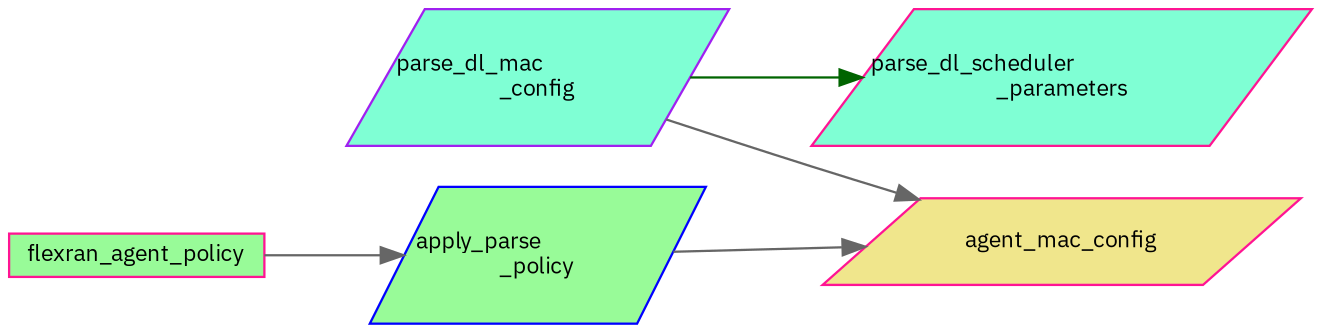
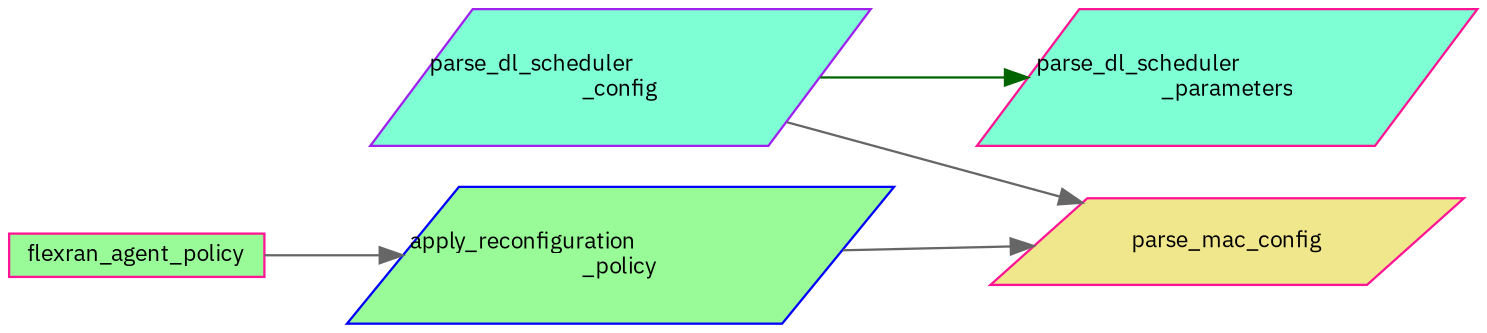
  digraph {
    fontname="IBM Plex Sans"
    rankdir=RL
    node [color=deeppink fillcolor=aquamarine fontname="IBM Plex Sans" fontsize=10 shape=parallelogram style=filled]
    edge [color=gray40 dir=back fontname="IBM Plex Sans" fontsize=10 labelfontname=Helvetica labelfontsize=10 style=solid]
    n1 [fontcolor=black height=0.2 label="parse_dl_scheduler\l_parameters" width=0.4]
-   n2 [color=purple height=0.2 label="parse_dl_mac\l_config" width=0.4]
-   n3 [fillcolor=khaki height=0.2 label=agent_mac_config width=0.4]
-   n4 [color=blue fillcolor=palegreen height=0.2 label="apply_parse\l_policy" width=0.4]
+   n2 [color=purple height=0.2 label="parse_dl_scheduler\l_config" width=0.4]
+   n3 [fillcolor=khaki height=0.2 label=parse_mac_config width=0.4]
+   n4 [color=blue fillcolor=palegreen height=0.2 label="apply_reconfiguration\l_policy" width=0.4]
    n5 [fillcolor=palegreen height=0.2 label=flexran_agent_policy shape=box width=0.4]
    n1 -> n2 [color=darkgreen]
    n3 -> n2
    n3 -> n4
    n4 -> n5
  }
